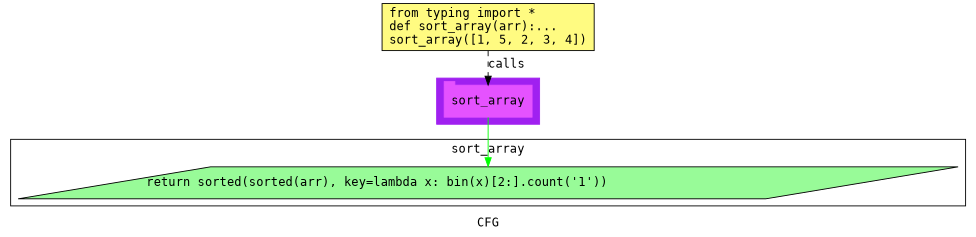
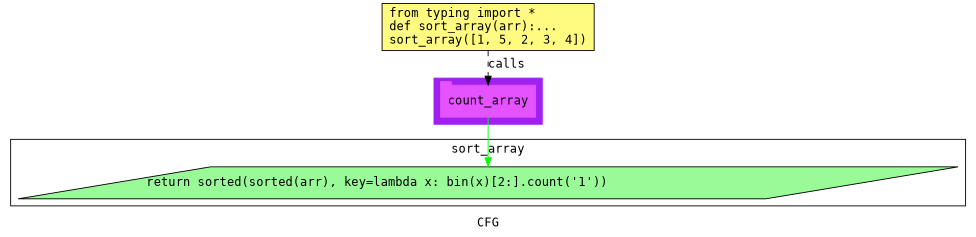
  digraph {
    compound=True
    fontname="DejaVu Sans Mono"
    label=CFG
    pack=False
    rankdir=TB
    ranksep=0.02
    node [fontname="DejaVu Sans Mono" style="filled,solid"]
    edge [fontname="DejaVu Sans Mono"]
-   n1 [color="#E552FF" height=0.5 label=sort_array linenum="[5]" shape=tab style=filled width=1.375]
+   n1 [color="#E552FF" height=0.5 label=count_array linenum="[5]" shape=tab style=filled width=1.375]
    n2 [fillcolor="#98fb98" height=0.5 label="return sorted(sorted(arr), key=lambda x: bin(x)[2:].count('1'))\l" linenum="[3]" shape=parallelogram width=14.188]
    n3 [fillcolor="#FFFB81" height=0.73611 label="from typing import *\ldef sort_array(arr):...\lsort_array([1, 5, 2, 3, 4])\l" linenum="[1]" shape=rectangle width=3.3194]
    subgraph cluster_1 {
      color=purple
      compound=true
      label=""
      shape=tab
      style=filled
      n1
    }
    subgraph cluster_2 {
      label=sort_array
      n2
    }
    n1 -> n2 [color=green]
    n3 -> n1 [label=calls style=dashed]
  }
